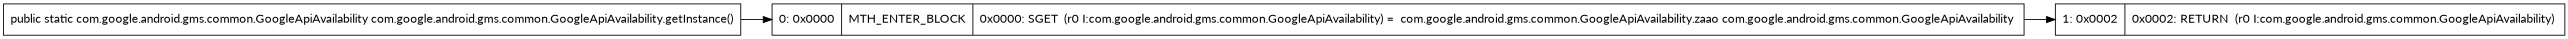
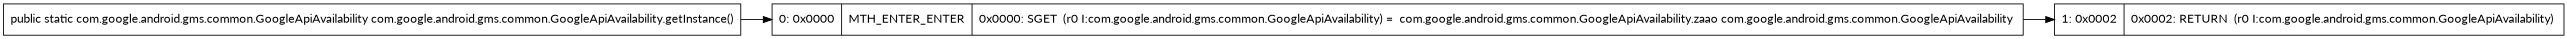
  digraph {
    rankdir=LR
    fontname=Lato
    node [shape=record fontname=Lato]
    edge [fontname=Lato]
-   n1 [label="{0\:\ 0x0000|MTH_ENTER_BLOCK\l|0x0000: SGET  (r0 I:com.google.android.gms.common.GoogleApiAvailability) =  com.google.android.gms.common.GoogleApiAvailability.zaao com.google.android.gms.common.GoogleApiAvailability \l}"]
+   n1 [label="{0\:\ 0x0000|MTH_ENTER_ENTER\l|0x0000: SGET  (r0 I:com.google.android.gms.common.GoogleApiAvailability) =  com.google.android.gms.common.GoogleApiAvailability.zaao com.google.android.gms.common.GoogleApiAvailability \l}"]
    n2 [label="{1\:\ 0x0002|0x0002: RETURN  (r0 I:com.google.android.gms.common.GoogleApiAvailability) \l}"]
    n3 [label="{public static com.google.android.gms.common.GoogleApiAvailability com.google.android.gms.common.GoogleApiAvailability.getInstance() }"]
    n1 -> n2
    n3 -> n1
  }
